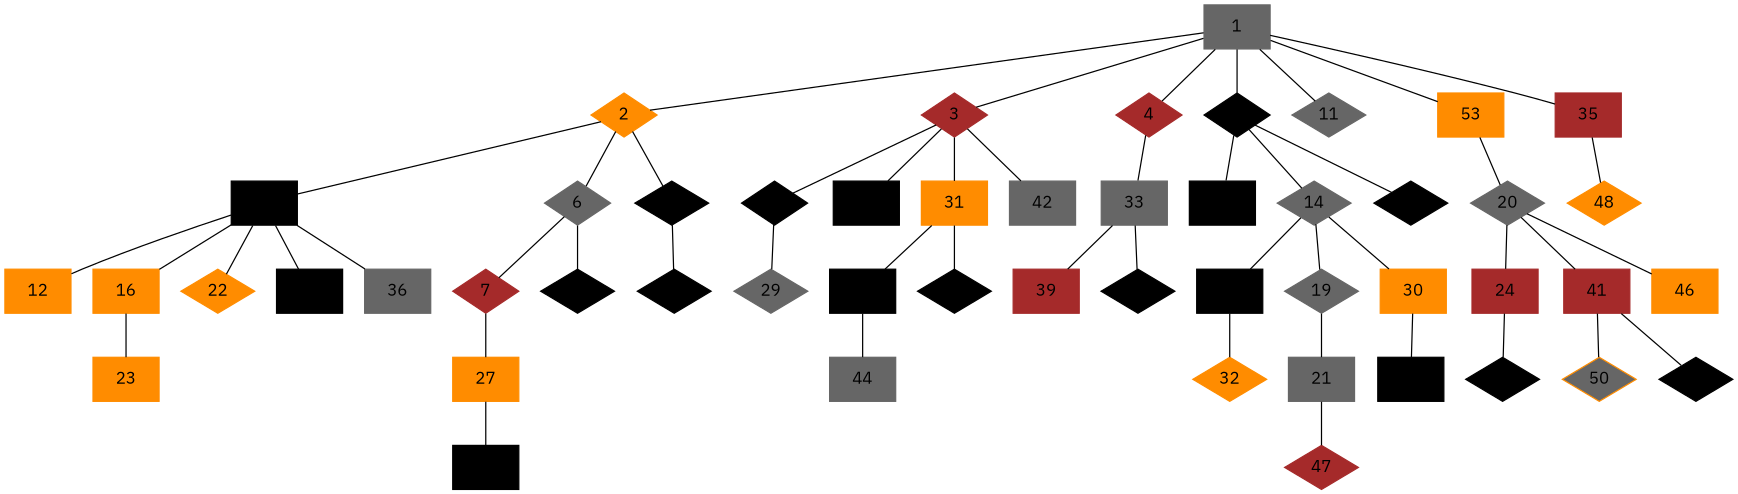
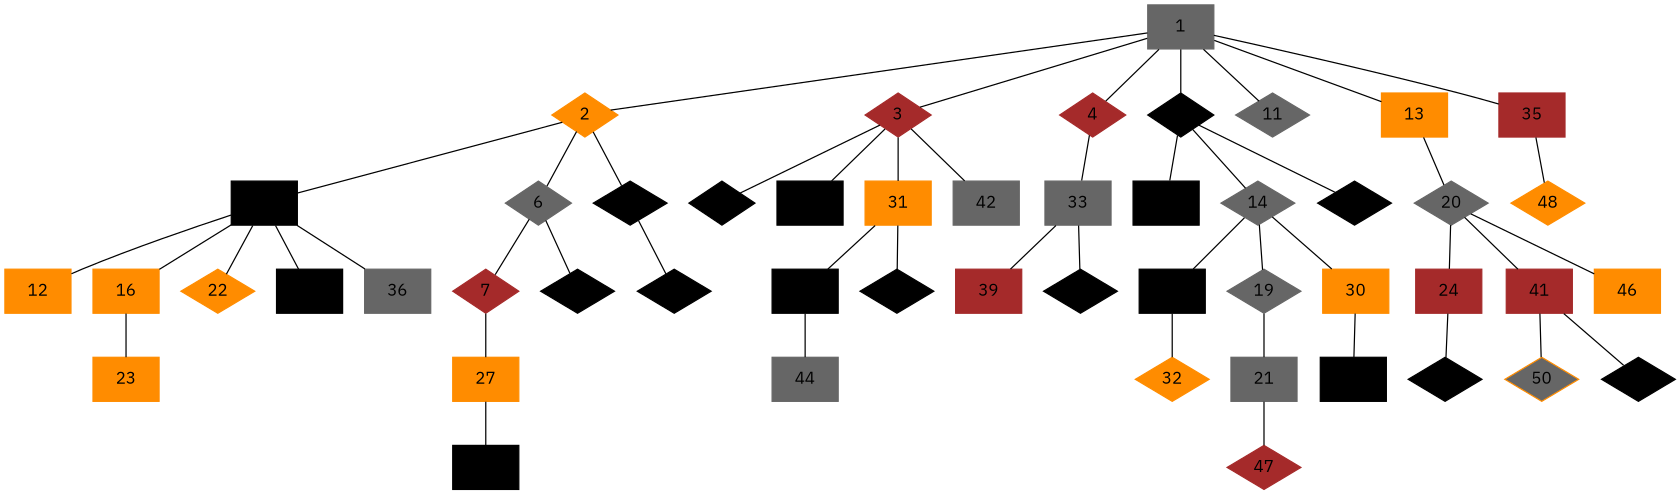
  graph {
    fontname="IBM Plex Sans"
    node [color=black fontname="IBM Plex Sans" shape=box style=filled]
    edge [fontname="IBM Plex Sans"]
    1 [color=gray40]
    2 [color=darkorange shape=diamond]
    3 [color=brown shape=diamond]
    4 [color=brown shape=diamond]
    8 [shape=diamond]
    11 [color=gray40 shape=diamond]
-   13 [color=darkorange label=53]
+   13 [color=darkorange]
    35 [color=brown]
    5
    6 [color=gray40 shape=diamond]
    18 [shape=diamond]
    9 [shape=diamond]
    26
    31 [color=darkorange]
    42 [color=gray40]
    33 [color=gray40]
    10
    14 [color=gray40 shape=diamond]
    17 [shape=diamond]
    20 [color=gray40 shape=diamond]
    48 [color=darkorange shape=diamond]
    12 [color=darkorange]
    16 [color=darkorange]
    22 [color=darkorange shape=diamond]
    25
    36 [color=gray40]
    7 [color=brown shape=diamond]
    45 [shape=diamond]
    28 [shape=diamond]
-   29 [color=gray40 shape=diamond]
    34
    40 [shape=diamond]
    39 [color=brown]
    49 [shape=diamond]
    23 [color=darkorange]
    27 [color=darkorange]
    37
    15
    19 [color=gray40 shape=diamond]
    30 [color=darkorange]
    24 [color=brown]
    41 [color=brown]
    46 [color=darkorange]
    32 [color=darkorange shape=diamond]
    21 [color=gray40]
    43
    47 [color=brown shape=diamond]
    38 [shape=diamond]
    50 [color=darkorange fillcolor=gray40 shape=diamond]
    51 [shape=diamond]
    44 [color=gray40]
    1 -- 2
    1 -- 3
    1 -- 4
    1 -- 8
    1 -- 11
    1 -- 13
    1 -- 35
    2 -- 5
    2 -- 6
    2 -- 18
    3 -- 9
    3 -- 26
    3 -- 31
    3 -- 42
    4 -- 33
    8 -- 10
    8 -- 14
    8 -- 17
    13 -- 20
    35 -- 48
    5 -- 12
    5 -- 16
    5 -- 22
    5 -- 25
    5 -- 36
    6 -- 7
    6 -- 45
    18 -- 28
-   9 -- 29
    31 -- 34
    31 -- 40
    33 -- 39
    33 -- 49
    14 -- 15
    14 -- 19
    14 -- 30
    20 -- 24
    20 -- 41
    20 -- 46
    16 -- 23
    7 -- 27
    34 -- 44
    27 -- 37
    15 -- 32
    19 -- 21
    30 -- 43
    24 -- 38
    41 -- 50
    41 -- 51
    21 -- 47
  }
